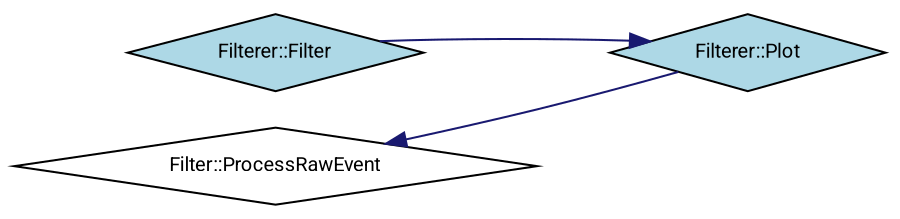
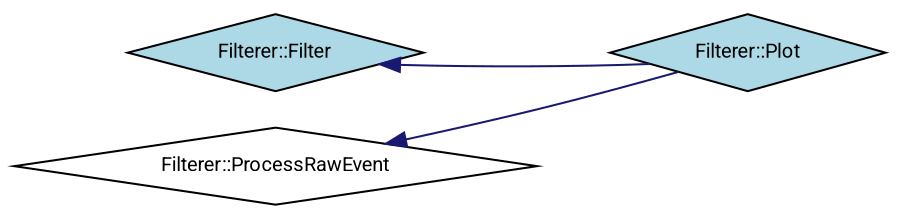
  digraph {
    fontname=Roboto
    rankdir=LR
    node [color=black fillcolor=lightblue fontname=Roboto fontsize=10 shape=diamond style=filled]
    edge [color=midnightblue dir=back fontname=Roboto fontsize=10 labelfontname=Helvetica labelfontsize=10 style=solid]
    n1 [fontcolor=black height=0.2 label="Filterer::Filter" width=0.4]
    n2 [height=0.2 label="Filterer::Plot" width=0.4]
-   n3 [fillcolor=white height=0.2 label="Filter::ProcessRawEvent" width=0.4]
-   n2 -> n1
+   n3 [fillcolor=white height=0.2 label="Filterer::ProcessRawEvent" width=0.4]
+   n1 -> n2
    n3 -> n2
  }
